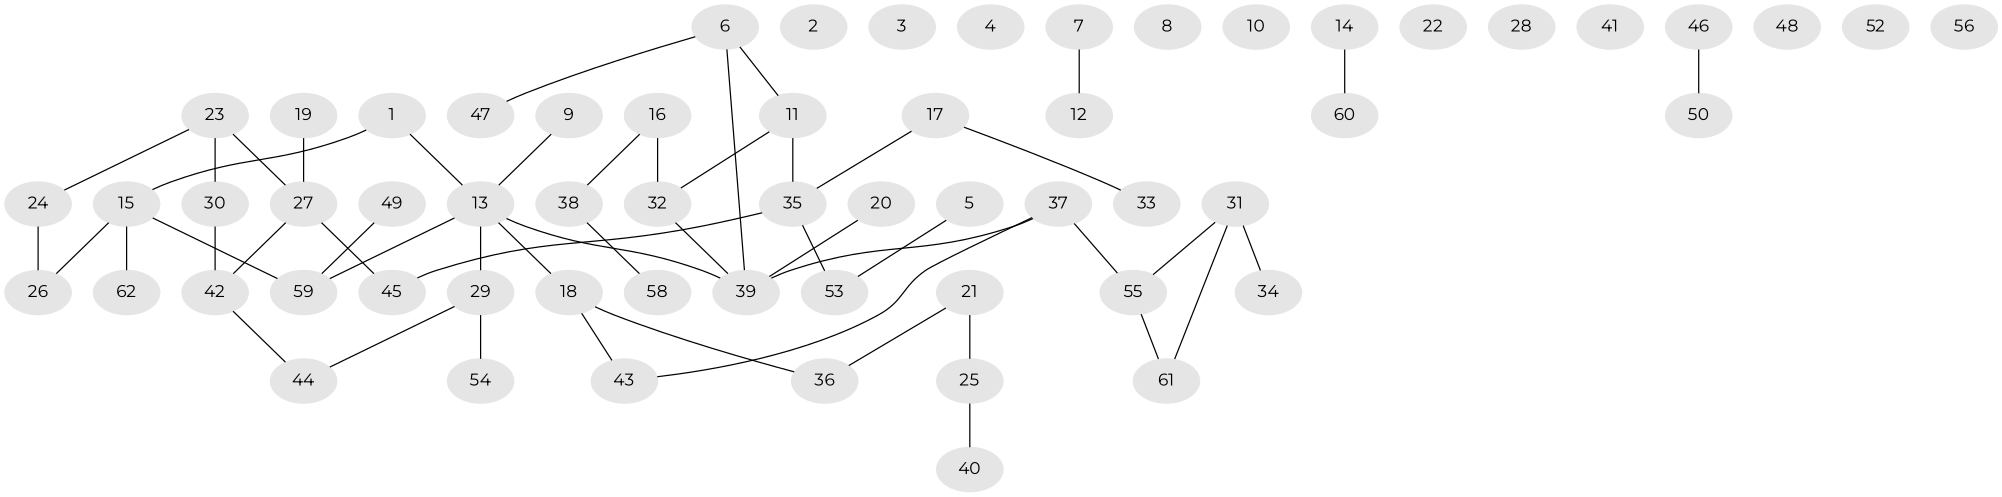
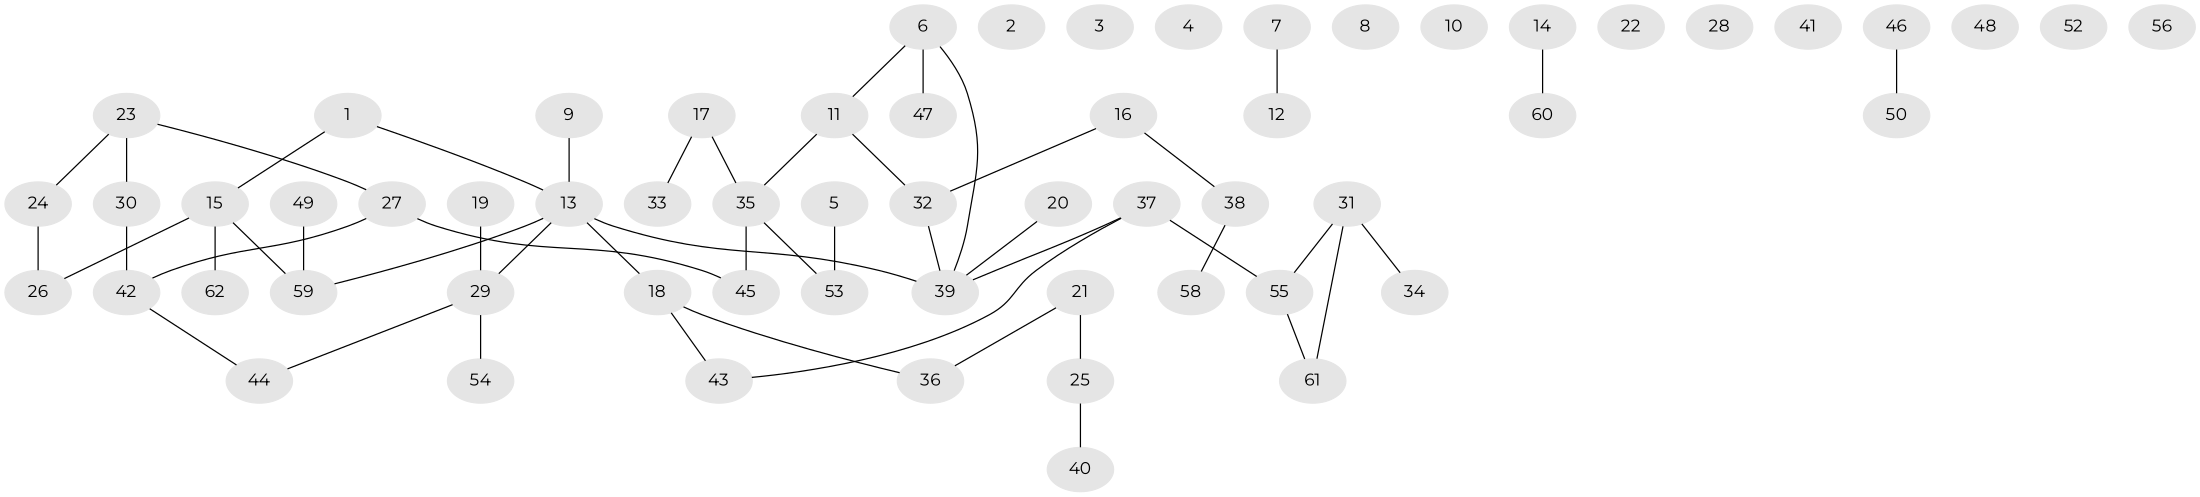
  graph {
    fontname=Montserrat
    node [color=gray90 fontname=Montserrat style=filled]
    edge [fontname=Montserrat]
    1
    13
    15
    39
    18
    29
    59
    26
    62
    2
    3
    4
    5
    53
    6
    11
    47
    32
    35
    7
    12
    8
    9
    10
    45
    36
    43
    44
    54
    14
    60
    16
    38
    58
    17
    33
    19
    20
    21
    25
    40
    22
    23
    24
    27
    30
    42
    28
    31
    34
    55
    61
    37
    41
    46
    50
    48
    49
    52
    56
    1 -- 13
    1 -- 15
    13 -- 39
    13 -- 18
    13 -- 29
    13 -- 59
    15 -- 59
    15 -- 26
    15 -- 62
    18 -- 36
    18 -- 43
    29 -- 44
    29 -- 54
    5 -- 53
    6 -- 39
    6 -- 11
    6 -- 47
    11 -- 32
    11 -- 35
    32 -- 39
    35 -- 53
    35 -- 45
    7 -- 12
    9 -- 13
    14 -- 60
    16 -- 32
    16 -- 38
    38 -- 58
    17 -- 35
    17 -- 33
-   19 -- 27
+   19 -- 29
    20 -- 39
    21 -- 36
    21 -- 25
    25 -- 40
    23 -- 24
    23 -- 27
    23 -- 30
    24 -- 26
    27 -- 45
    27 -- 42
    30 -- 42
    42 -- 44
    31 -- 34
    31 -- 55
    31 -- 61
    55 -- 61
    37 -- 39
    37 -- 43
    37 -- 55
    46 -- 50
    49 -- 59
  }
